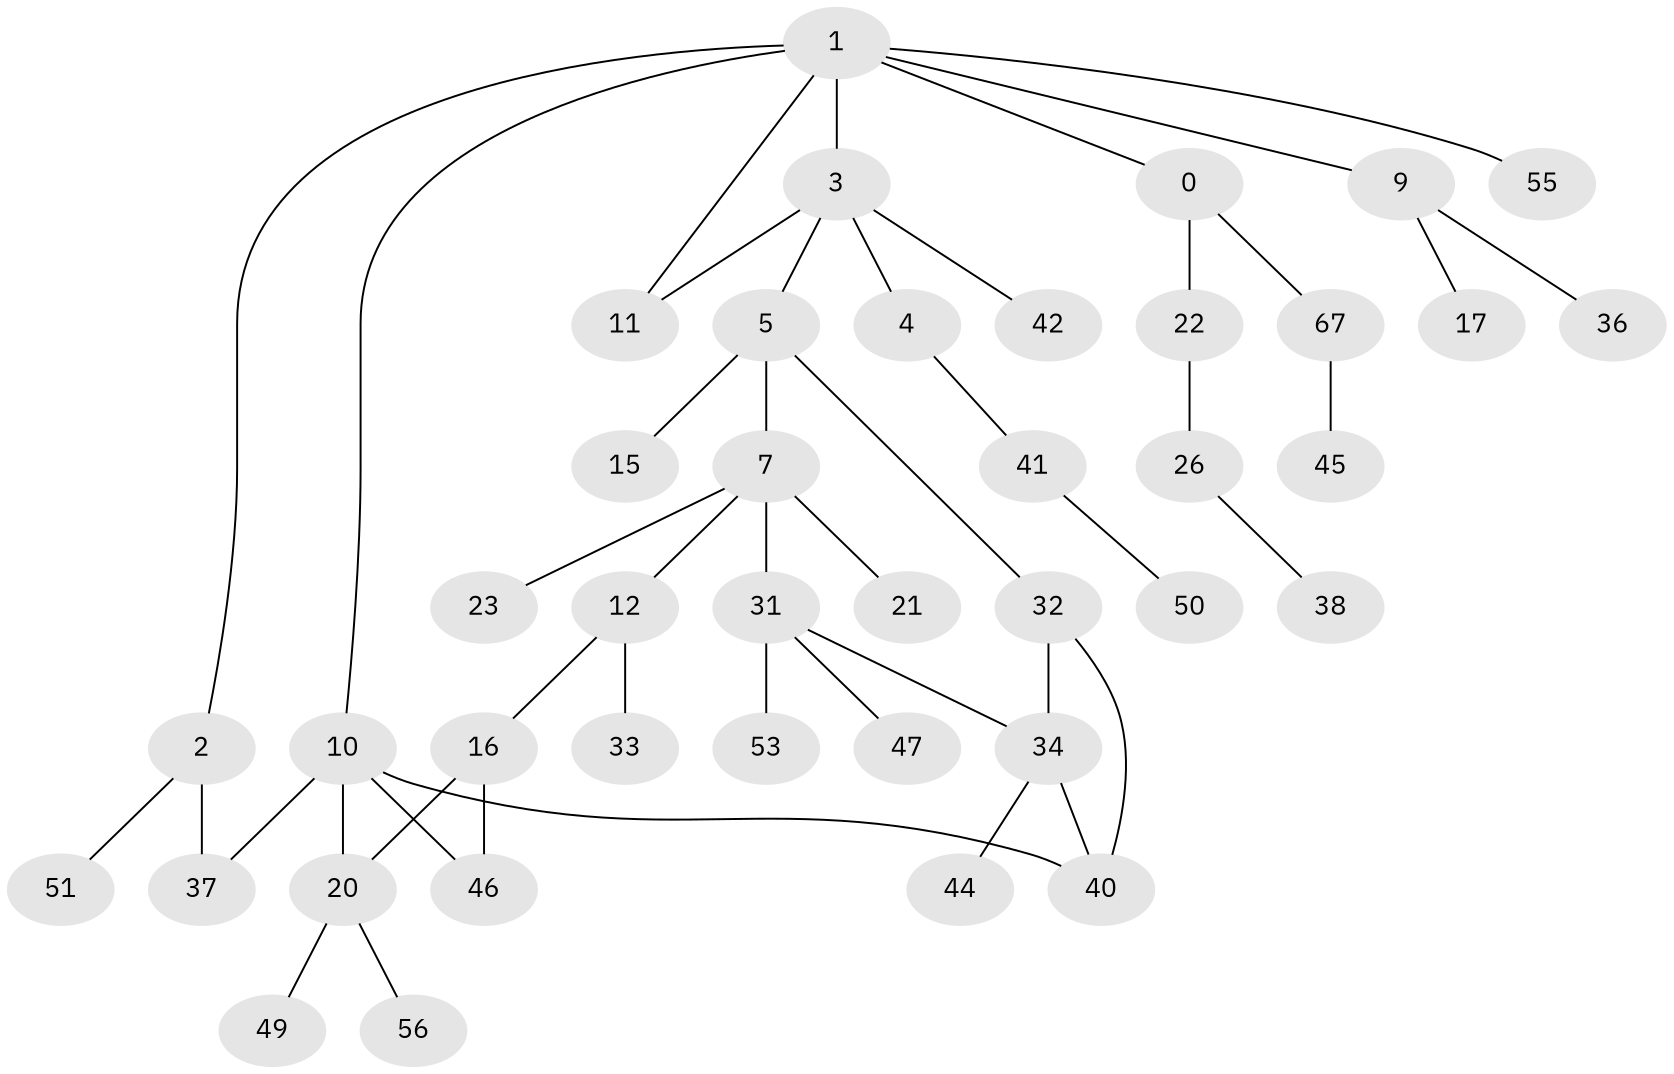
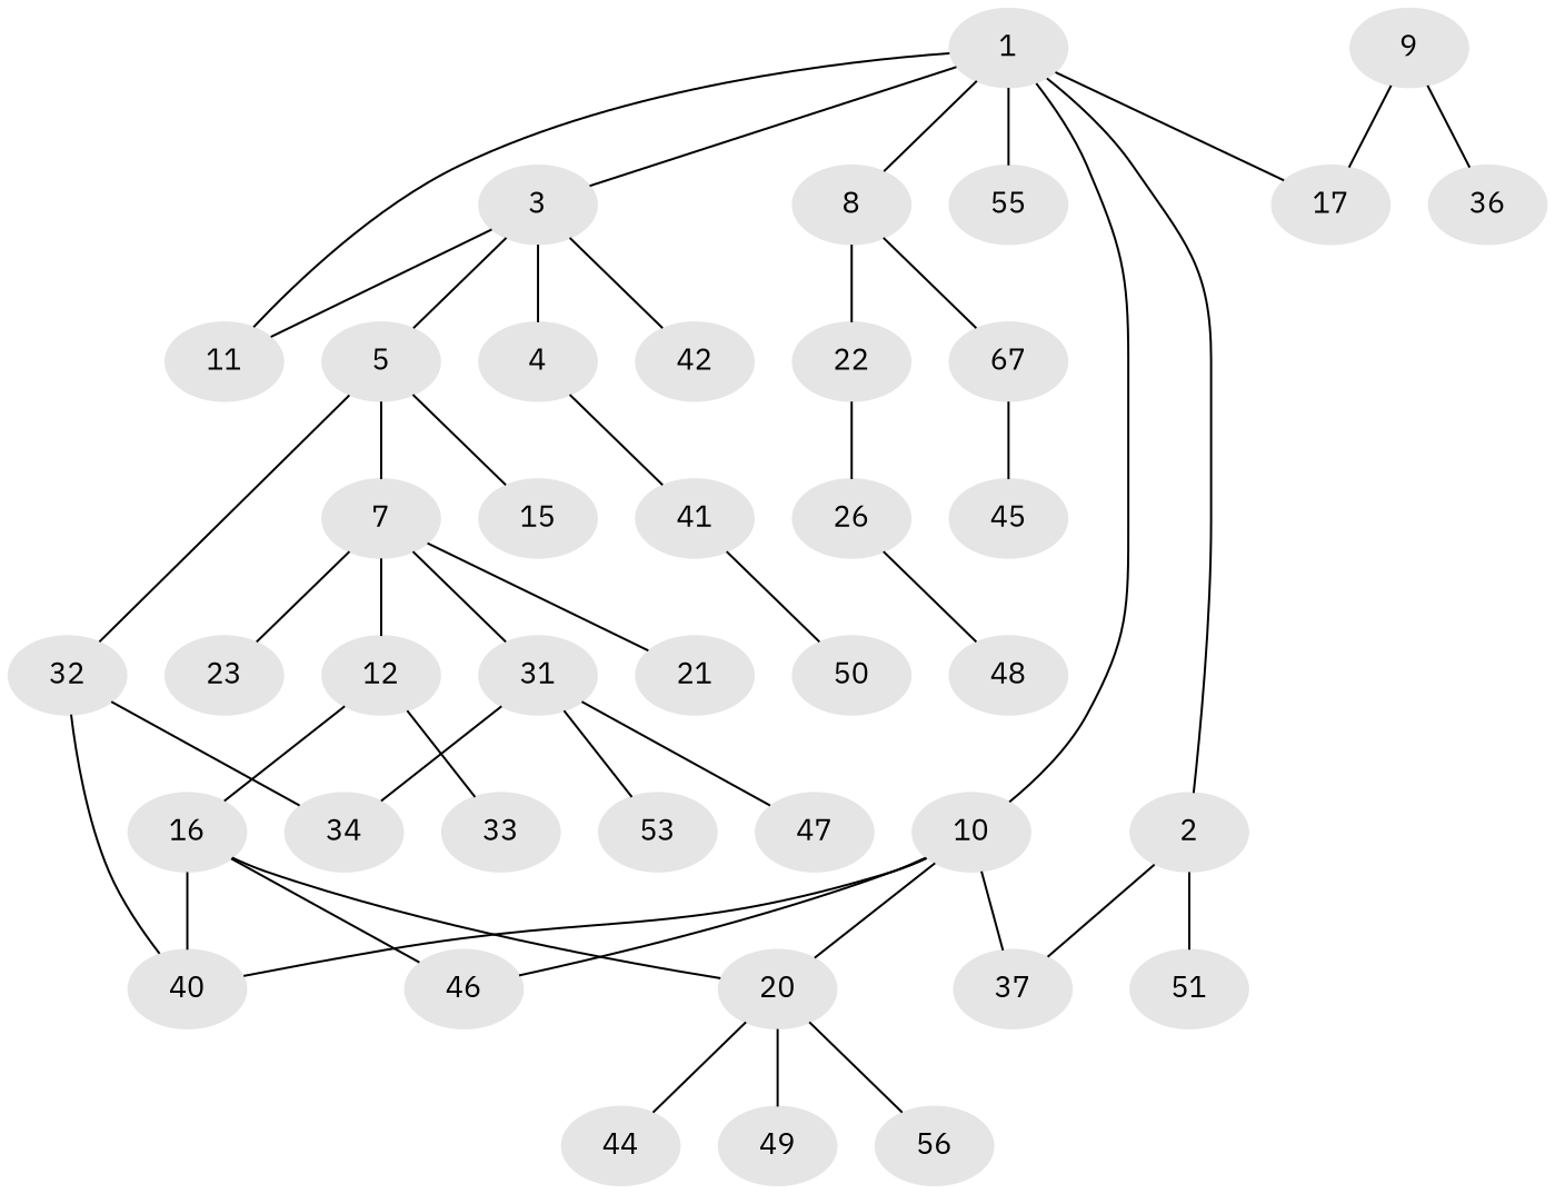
  graph {
    fontname="IBM Plex Sans"
    node [color=gray90 fontname="IBM Plex Sans" style=filled]
    edge [fontname="IBM Plex Sans"]
    1 [super="+6"]
    2 [super="+28"]
    3 [super="+14"]
-   8 [super="+15" label=0]
+   8 [super="+15"]
    9
    10 [super="+30"]
    11 [super="+18"]
    55
    37
    51
    4
    5
    42
    22
    n15 [label=67]
    17
    36
    20 [super="+24"]
    40 [super="+48"]
    46 [super="+57"]
    41 [super="+54"]
    7 [super="+19"]
    n23 [label=15 super="+53"]
    32 [super="+35"]
    50
    12 [super="+13"]
    21
    23
    31
    34 [super="+52"]
    16 [super="+39"]
    33
    n33 [label=53]
    47
    26 [super="+29"]
    45 [super="+58"]
    44
    49
    56
-   38
+   38 [label=48]
    1 -- 2
    1 -- 3
    1 -- 8
-   1 -- 9
+   1 -- 17
    1 -- 10
    1 -- 11
    1 -- 55
    2 -- 37
    2 -- 51
    3 -- 11
    3 -- 4
    3 -- 5
    3 -- 42
    8 -- 22
    8 -- n15
    9 -- 17
    9 -- 36
    10 -- 37
    10 -- 20
    10 -- 40
    10 -- 46
    4 -- 41
    5 -- 7
    5 -- n23
    5 -- 32
    22 -- 26
    n15 -- 45
-   34 -- 44
+   20 -- 44
    20 -- 49
    20 -- 56
    41 -- 50
    7 -- 12
    7 -- 21
    7 -- 23
    7 -- 31
    32 -- 40
    32 -- 34
    12 -- 16
    12 -- 33
    31 -- 34
    31 -- n33
    31 -- 47
    16 -- 20
-   34 -- 40
+   16 -- 40
    16 -- 46
    26 -- 38
  }
